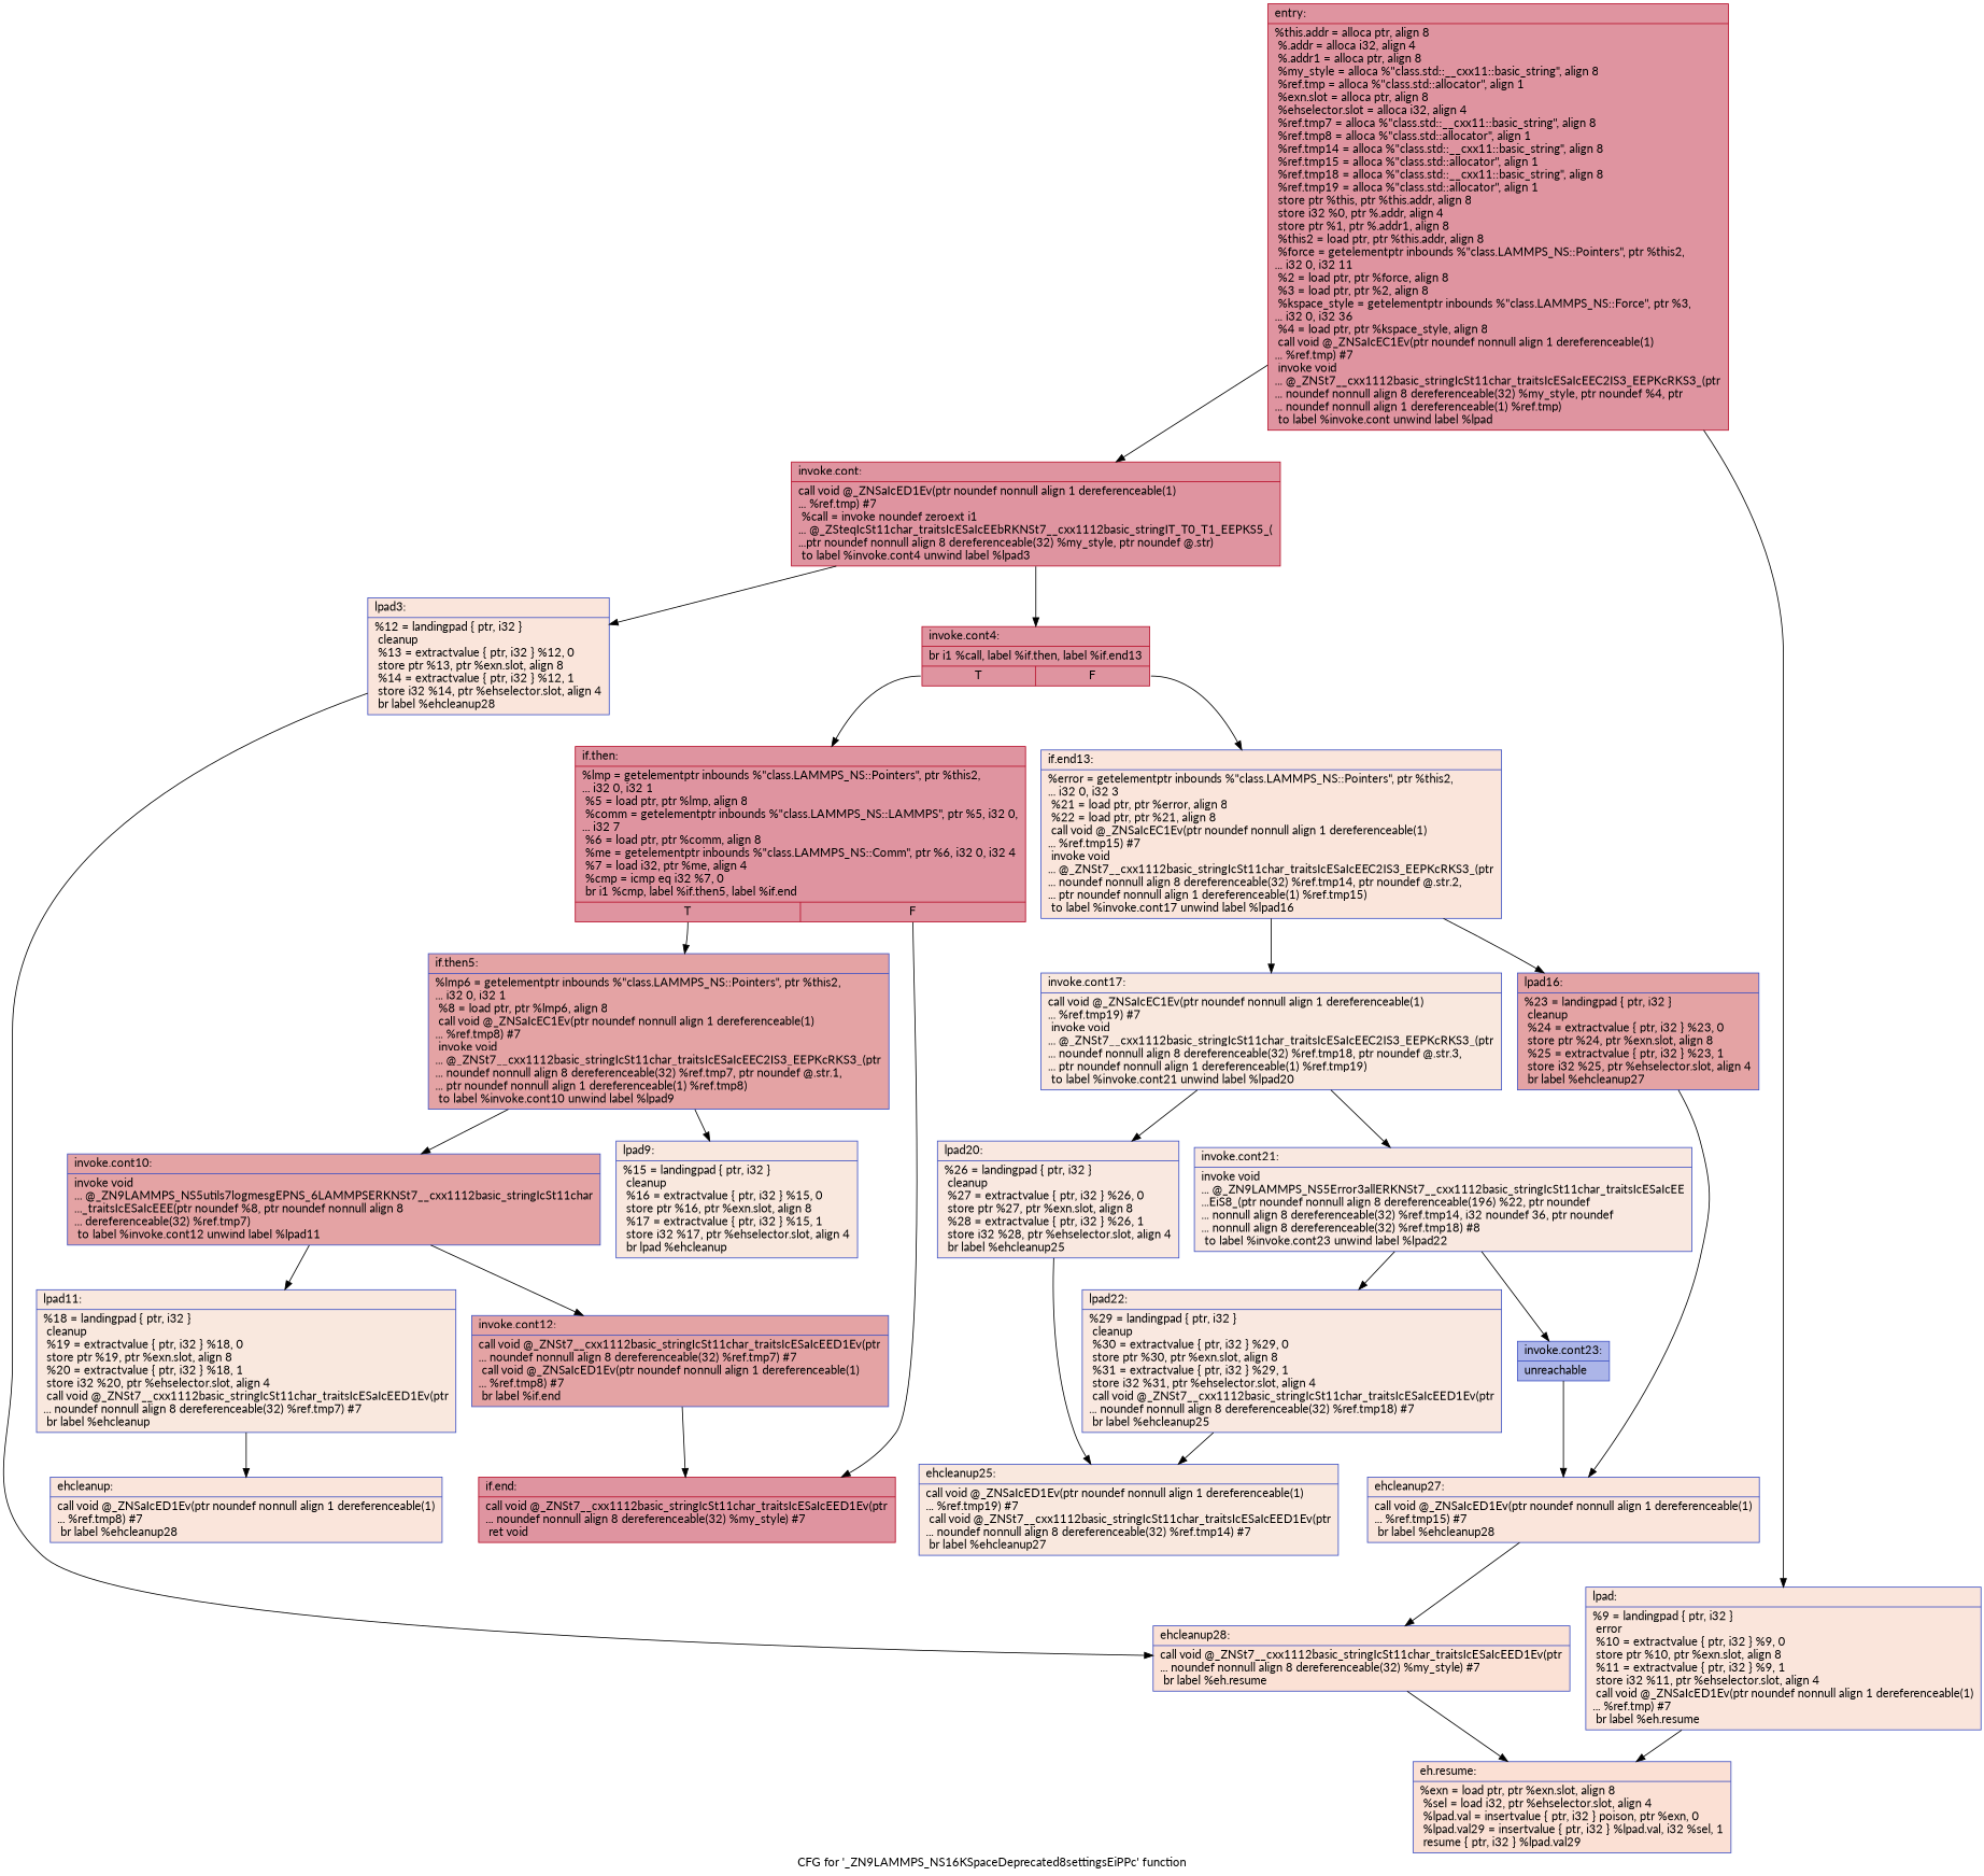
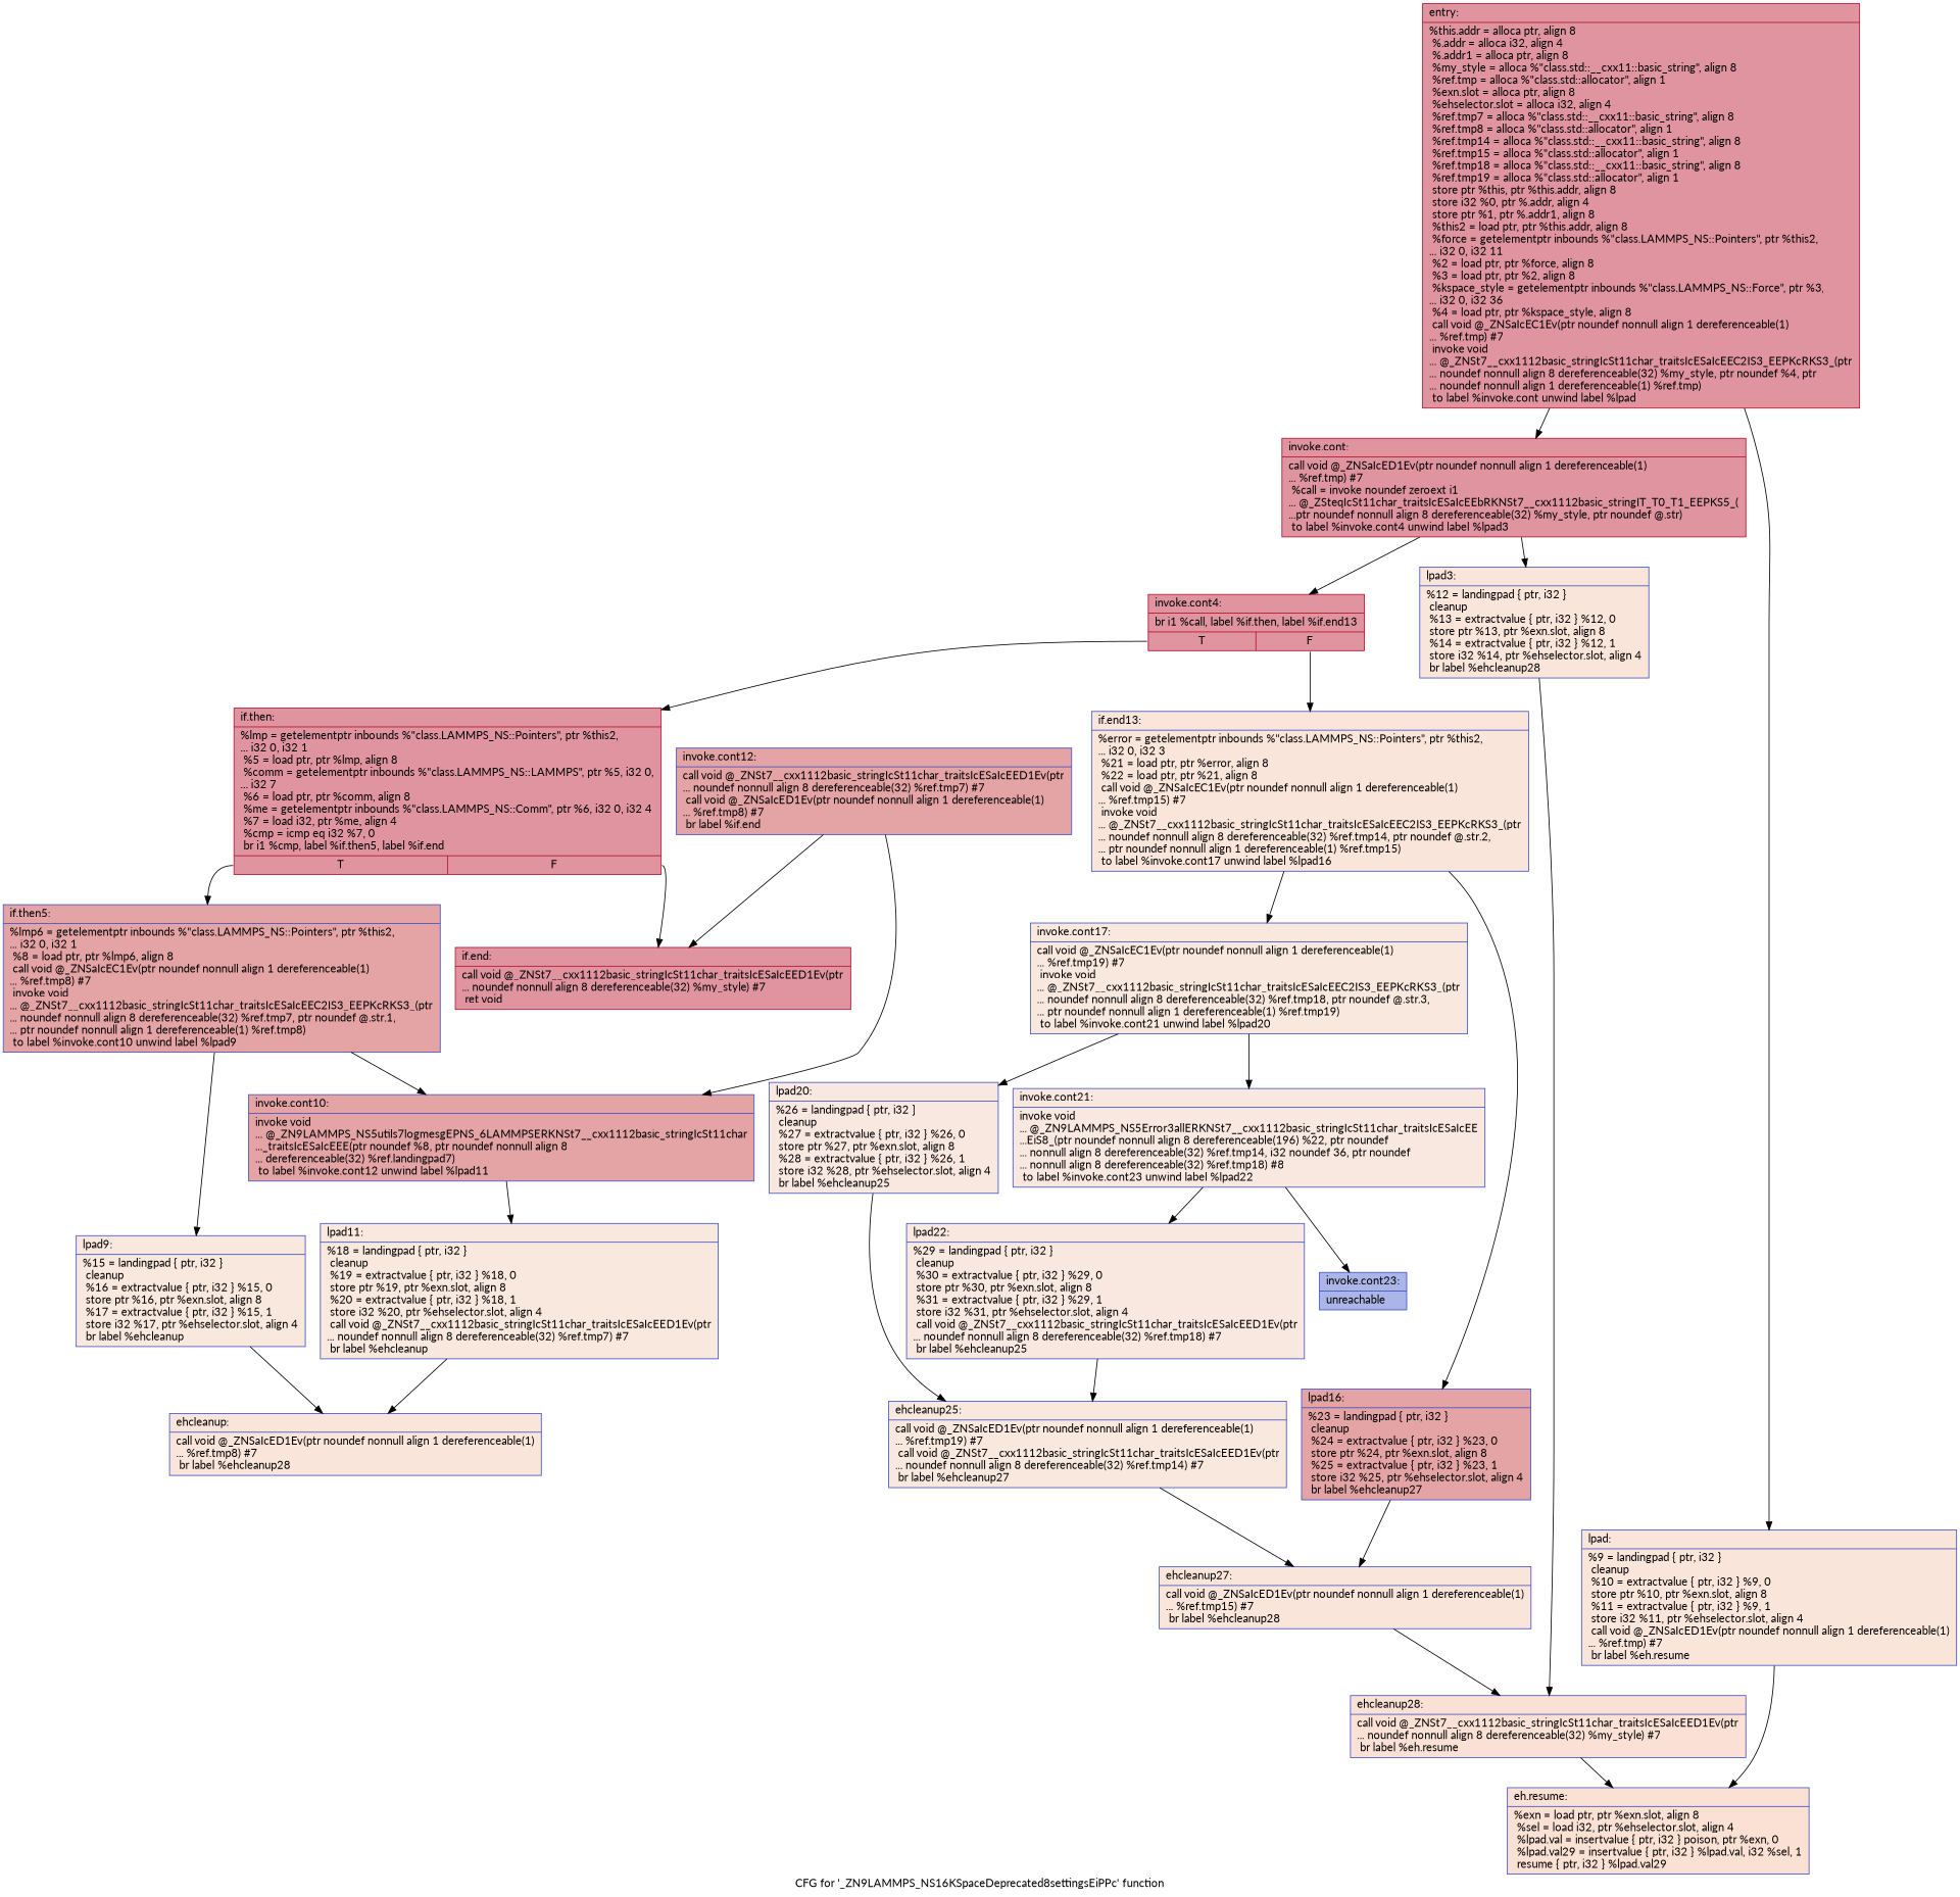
  digraph {
    fontname=Lato
    label="CFG for '_ZN9LAMMPS_NS16KSpaceDeprecated8settingsEiPPc' function"
    node [color="#3d50c3ff" fillcolor="#b70d2870" fontname=Lato shape=record style=filled]
    edge [fontname=Lato]
    n1 [color="#b70d28ff" label="{entry:\l|  %this.addr = alloca ptr, align 8\l  %.addr = alloca i32, align 4\l  %.addr1 = alloca ptr, align 8\l  %my_style = alloca %\"class.std::__cxx11::basic_string\", align 8\l  %ref.tmp = alloca %\"class.std::allocator\", align 1\l  %exn.slot = alloca ptr, align 8\l  %ehselector.slot = alloca i32, align 4\l  %ref.tmp7 = alloca %\"class.std::__cxx11::basic_string\", align 8\l  %ref.tmp8 = alloca %\"class.std::allocator\", align 1\l  %ref.tmp14 = alloca %\"class.std::__cxx11::basic_string\", align 8\l  %ref.tmp15 = alloca %\"class.std::allocator\", align 1\l  %ref.tmp18 = alloca %\"class.std::__cxx11::basic_string\", align 8\l  %ref.tmp19 = alloca %\"class.std::allocator\", align 1\l  store ptr %this, ptr %this.addr, align 8\l  store i32 %0, ptr %.addr, align 4\l  store ptr %1, ptr %.addr1, align 8\l  %this2 = load ptr, ptr %this.addr, align 8\l  %force = getelementptr inbounds %\"class.LAMMPS_NS::Pointers\", ptr %this2,\l... i32 0, i32 11\l  %2 = load ptr, ptr %force, align 8\l  %3 = load ptr, ptr %2, align 8\l  %kspace_style = getelementptr inbounds %\"class.LAMMPS_NS::Force\", ptr %3,\l... i32 0, i32 36\l  %4 = load ptr, ptr %kspace_style, align 8\l  call void @_ZNSaIcEC1Ev(ptr noundef nonnull align 1 dereferenceable(1)\l... %ref.tmp) #7\l  invoke void\l... @_ZNSt7__cxx1112basic_stringIcSt11char_traitsIcESaIcEEC2IS3_EEPKcRKS3_(ptr\l... noundef nonnull align 8 dereferenceable(32) %my_style, ptr noundef %4, ptr\l... noundef nonnull align 1 dereferenceable(1) %ref.tmp)\l          to label %invoke.cont unwind label %lpad\l}"]
    n2 [color="#b70d28ff" label="{invoke.cont:\l|  call void @_ZNSaIcED1Ev(ptr noundef nonnull align 1 dereferenceable(1)\l... %ref.tmp) #7\l  %call = invoke noundef zeroext i1\l... @_ZSteqIcSt11char_traitsIcESaIcEEbRKNSt7__cxx1112basic_stringIT_T0_T1_EEPKS5_(\l...ptr noundef nonnull align 8 dereferenceable(32) %my_style, ptr noundef @.str)\l          to label %invoke.cont4 unwind label %lpad3\l}"]
-   n3 [fillcolor="#f4c5ad70" label="{lpad:\l|  %9 = landingpad \{ ptr, i32 \}\l          error\l  %10 = extractvalue \{ ptr, i32 \} %9, 0\l  store ptr %10, ptr %exn.slot, align 8\l  %11 = extractvalue \{ ptr, i32 \} %9, 1\l  store i32 %11, ptr %ehselector.slot, align 4\l  call void @_ZNSaIcED1Ev(ptr noundef nonnull align 1 dereferenceable(1)\l... %ref.tmp) #7\l  br label %eh.resume\l}"]
+   n3 [fillcolor="#f4c5ad70" label="{lpad:\l|  %9 = landingpad \{ ptr, i32 \}\l          cleanup\l  %10 = extractvalue \{ ptr, i32 \} %9, 0\l  store ptr %10, ptr %exn.slot, align 8\l  %11 = extractvalue \{ ptr, i32 \} %9, 1\l  store i32 %11, ptr %ehselector.slot, align 4\l  call void @_ZNSaIcED1Ev(ptr noundef nonnull align 1 dereferenceable(1)\l... %ref.tmp) #7\l  br label %eh.resume\l}"]
    n4 [color="#b70d28ff" label="{invoke.cont4:\l|  br i1 %call, label %if.then, label %if.end13\l|{<s0>T|<s1>F}}"]
    n5 [fillcolor="#f4c5ad70" label="{lpad3:\l|  %12 = landingpad \{ ptr, i32 \}\l          cleanup\l  %13 = extractvalue \{ ptr, i32 \} %12, 0\l  store ptr %13, ptr %exn.slot, align 8\l  %14 = extractvalue \{ ptr, i32 \} %12, 1\l  store i32 %14, ptr %ehselector.slot, align 4\l  br label %ehcleanup28\l}"]
    n6 [fillcolor="#f7b99e70" label="{eh.resume:\l|  %exn = load ptr, ptr %exn.slot, align 8\l  %sel = load i32, ptr %ehselector.slot, align 4\l  %lpad.val = insertvalue \{ ptr, i32 \} poison, ptr %exn, 0\l  %lpad.val29 = insertvalue \{ ptr, i32 \} %lpad.val, i32 %sel, 1\l  resume \{ ptr, i32 \} %lpad.val29\l}"]
    n7 [color="#b70d28ff" label="{if.then:\l|  %lmp = getelementptr inbounds %\"class.LAMMPS_NS::Pointers\", ptr %this2,\l... i32 0, i32 1\l  %5 = load ptr, ptr %lmp, align 8\l  %comm = getelementptr inbounds %\"class.LAMMPS_NS::LAMMPS\", ptr %5, i32 0,\l... i32 7\l  %6 = load ptr, ptr %comm, align 8\l  %me = getelementptr inbounds %\"class.LAMMPS_NS::Comm\", ptr %6, i32 0, i32 4\l  %7 = load i32, ptr %me, align 4\l  %cmp = icmp eq i32 %7, 0\l  br i1 %cmp, label %if.then5, label %if.end\l|{<s0>T|<s1>F}}"]
    n8 [fillcolor="#f4c5ad70" label="{if.end13:\l|  %error = getelementptr inbounds %\"class.LAMMPS_NS::Pointers\", ptr %this2,\l... i32 0, i32 3\l  %21 = load ptr, ptr %error, align 8\l  %22 = load ptr, ptr %21, align 8\l  call void @_ZNSaIcEC1Ev(ptr noundef nonnull align 1 dereferenceable(1)\l... %ref.tmp15) #7\l  invoke void\l... @_ZNSt7__cxx1112basic_stringIcSt11char_traitsIcESaIcEEC2IS3_EEPKcRKS3_(ptr\l... noundef nonnull align 8 dereferenceable(32) %ref.tmp14, ptr noundef @.str.2,\l... ptr noundef nonnull align 1 dereferenceable(1) %ref.tmp15)\l          to label %invoke.cont17 unwind label %lpad16\l}"]
    n9 [fillcolor="#f7bca170" label="{ehcleanup28:\l|  call void @_ZNSt7__cxx1112basic_stringIcSt11char_traitsIcESaIcEED1Ev(ptr\l... noundef nonnull align 8 dereferenceable(32) %my_style) #7\l  br label %eh.resume\l}"]
    n10 [fillcolor="#c32e3170" label="{if.then5:\l|  %lmp6 = getelementptr inbounds %\"class.LAMMPS_NS::Pointers\", ptr %this2,\l... i32 0, i32 1\l  %8 = load ptr, ptr %lmp6, align 8\l  call void @_ZNSaIcEC1Ev(ptr noundef nonnull align 1 dereferenceable(1)\l... %ref.tmp8) #7\l  invoke void\l... @_ZNSt7__cxx1112basic_stringIcSt11char_traitsIcESaIcEEC2IS3_EEPKcRKS3_(ptr\l... noundef nonnull align 8 dereferenceable(32) %ref.tmp7, ptr noundef @.str.1,\l... ptr noundef nonnull align 1 dereferenceable(1) %ref.tmp8)\l          to label %invoke.cont10 unwind label %lpad9\l}"]
    n11 [color="#b70d28ff" label="{if.end:\l|  call void @_ZNSt7__cxx1112basic_stringIcSt11char_traitsIcESaIcEED1Ev(ptr\l... noundef nonnull align 8 dereferenceable(32) %my_style) #7\l  ret void\l}"]
    n12 [fillcolor="#f2cab570" label="{invoke.cont17:\l|  call void @_ZNSaIcEC1Ev(ptr noundef nonnull align 1 dereferenceable(1)\l... %ref.tmp19) #7\l  invoke void\l... @_ZNSt7__cxx1112basic_stringIcSt11char_traitsIcESaIcEEC2IS3_EEPKcRKS3_(ptr\l... noundef nonnull align 8 dereferenceable(32) %ref.tmp18, ptr noundef @.str.3,\l... ptr noundef nonnull align 1 dereferenceable(1) %ref.tmp19)\l          to label %invoke.cont21 unwind label %lpad20\l}"]
    n13 [fillcolor="#c32e3170" label="{lpad16:\l|  %23 = landingpad \{ ptr, i32 \}\l          cleanup\l  %24 = extractvalue \{ ptr, i32 \} %23, 0\l  store ptr %24, ptr %exn.slot, align 8\l  %25 = extractvalue \{ ptr, i32 \} %23, 1\l  store i32 %25, ptr %ehselector.slot, align 4\l  br label %ehcleanup27\l}"]
-   n14 [fillcolor="#c32e3170" label="{invoke.cont10:\l|  invoke void\l... @_ZN9LAMMPS_NS5utils7logmesgEPNS_6LAMMPSERKNSt7__cxx1112basic_stringIcSt11char\l..._traitsIcESaIcEEE(ptr noundef %8, ptr noundef nonnull align 8\l... dereferenceable(32) %ref.tmp7)\l          to label %invoke.cont12 unwind label %lpad11\l}"]
-   n15 [fillcolor="#f2cab570" label="{lpad9:\l|  %15 = landingpad \{ ptr, i32 \}\l          cleanup\l  %16 = extractvalue \{ ptr, i32 \} %15, 0\l  store ptr %16, ptr %exn.slot, align 8\l  %17 = extractvalue \{ ptr, i32 \} %15, 1\l  store i32 %17, ptr %ehselector.slot, align 4\l  br lpad %ehcleanup\l}"]
+   n14 [fillcolor="#c32e3170" label="{invoke.cont10:\l|  invoke void\l... @_ZN9LAMMPS_NS5utils7logmesgEPNS_6LAMMPSERKNSt7__cxx1112basic_stringIcSt11char\l..._traitsIcESaIcEEE(ptr noundef %8, ptr noundef nonnull align 8\l... dereferenceable(32) %ref.landingpad7)\l          to label %invoke.cont12 unwind label %lpad11\l}"]
+   n15 [fillcolor="#f2cab570" label="{lpad9:\l|  %15 = landingpad \{ ptr, i32 \}\l          cleanup\l  %16 = extractvalue \{ ptr, i32 \} %15, 0\l  store ptr %16, ptr %exn.slot, align 8\l  %17 = extractvalue \{ ptr, i32 \} %15, 1\l  store i32 %17, ptr %ehselector.slot, align 4\l  br label %ehcleanup\l}"]
    n16 [fillcolor="#f1ccb870" label="{invoke.cont21:\l|  invoke void\l... @_ZN9LAMMPS_NS5Error3allERKNSt7__cxx1112basic_stringIcSt11char_traitsIcESaIcEE\l...EiS8_(ptr noundef nonnull align 8 dereferenceable(196) %22, ptr noundef\l... nonnull align 8 dereferenceable(32) %ref.tmp14, i32 noundef 36, ptr noundef\l... nonnull align 8 dereferenceable(32) %ref.tmp18) #8\l          to label %invoke.cont23 unwind label %lpad22\l}"]
    n17 [fillcolor="#f1ccb870" label="{lpad20:\l|  %26 = landingpad \{ ptr, i32 \}\l          cleanup\l  %27 = extractvalue \{ ptr, i32 \} %26, 0\l  store ptr %27, ptr %exn.slot, align 8\l  %28 = extractvalue \{ ptr, i32 \} %26, 1\l  store i32 %28, ptr %ehselector.slot, align 4\l  br label %ehcleanup25\l}"]
    n18 [fillcolor="#f4c5ad70" label="{ehcleanup27:\l|  call void @_ZNSaIcED1Ev(ptr noundef nonnull align 1 dereferenceable(1)\l... %ref.tmp15) #7\l  br label %ehcleanup28\l}"]
    n19 [fillcolor="#c32e3170" label="{invoke.cont12:\l|  call void @_ZNSt7__cxx1112basic_stringIcSt11char_traitsIcESaIcEED1Ev(ptr\l... noundef nonnull align 8 dereferenceable(32) %ref.tmp7) #7\l  call void @_ZNSaIcED1Ev(ptr noundef nonnull align 1 dereferenceable(1)\l... %ref.tmp8) #7\l  br label %if.end\l}"]
    n20 [fillcolor="#f2cab570" label="{lpad11:\l|  %18 = landingpad \{ ptr, i32 \}\l          cleanup\l  %19 = extractvalue \{ ptr, i32 \} %18, 0\l  store ptr %19, ptr %exn.slot, align 8\l  %20 = extractvalue \{ ptr, i32 \} %18, 1\l  store i32 %20, ptr %ehselector.slot, align 4\l  call void @_ZNSt7__cxx1112basic_stringIcSt11char_traitsIcESaIcEED1Ev(ptr\l... noundef nonnull align 8 dereferenceable(32) %ref.tmp7) #7\l  br label %ehcleanup\l}"]
    n21 [fillcolor="#f4c5ad70" label="{ehcleanup:\l|  call void @_ZNSaIcED1Ev(ptr noundef nonnull align 1 dereferenceable(1)\l... %ref.tmp8) #7\l  br label %ehcleanup28\l}"]
    n22 [fillcolor="#4358cb70" label="{invoke.cont23:\l|  unreachable\l}"]
    n23 [fillcolor="#f1ccb870" label="{lpad22:\l|  %29 = landingpad \{ ptr, i32 \}\l          cleanup\l  %30 = extractvalue \{ ptr, i32 \} %29, 0\l  store ptr %30, ptr %exn.slot, align 8\l  %31 = extractvalue \{ ptr, i32 \} %29, 1\l  store i32 %31, ptr %ehselector.slot, align 4\l  call void @_ZNSt7__cxx1112basic_stringIcSt11char_traitsIcESaIcEED1Ev(ptr\l... noundef nonnull align 8 dereferenceable(32) %ref.tmp18) #7\l  br label %ehcleanup25\l}"]
    n24 [fillcolor="#f2cab570" label="{ehcleanup25:\l|  call void @_ZNSaIcED1Ev(ptr noundef nonnull align 1 dereferenceable(1)\l... %ref.tmp19) #7\l  call void @_ZNSt7__cxx1112basic_stringIcSt11char_traitsIcESaIcEED1Ev(ptr\l... noundef nonnull align 8 dereferenceable(32) %ref.tmp14) #7\l  br label %ehcleanup27\l}"]
    n1 -> n2
    n1 -> n3
    n2 -> n4
    n2 -> n5
    n3 -> n6
    n4 -> n7 [tailport=s0]
    n4 -> n8 [tailport=s1]
    n5 -> n9
    n7 -> n10 [tailport=s0]
    n7 -> n11 [tailport=s1]
    n8 -> n12
    n8 -> n13
    n9 -> n6
    n10 -> n14
    n10 -> n15
    n12 -> n16
    n12 -> n17
    n13 -> n18
-   n14 -> n19
+   n19 -> n14
    n14 -> n20
+   n15 -> n21
    n16 -> n22
    n16 -> n23
    n17 -> n24
    n18 -> n9
    n19 -> n11
    n20 -> n21
    n23 -> n24
-   n22 -> n18
+   n24 -> n18
  }
